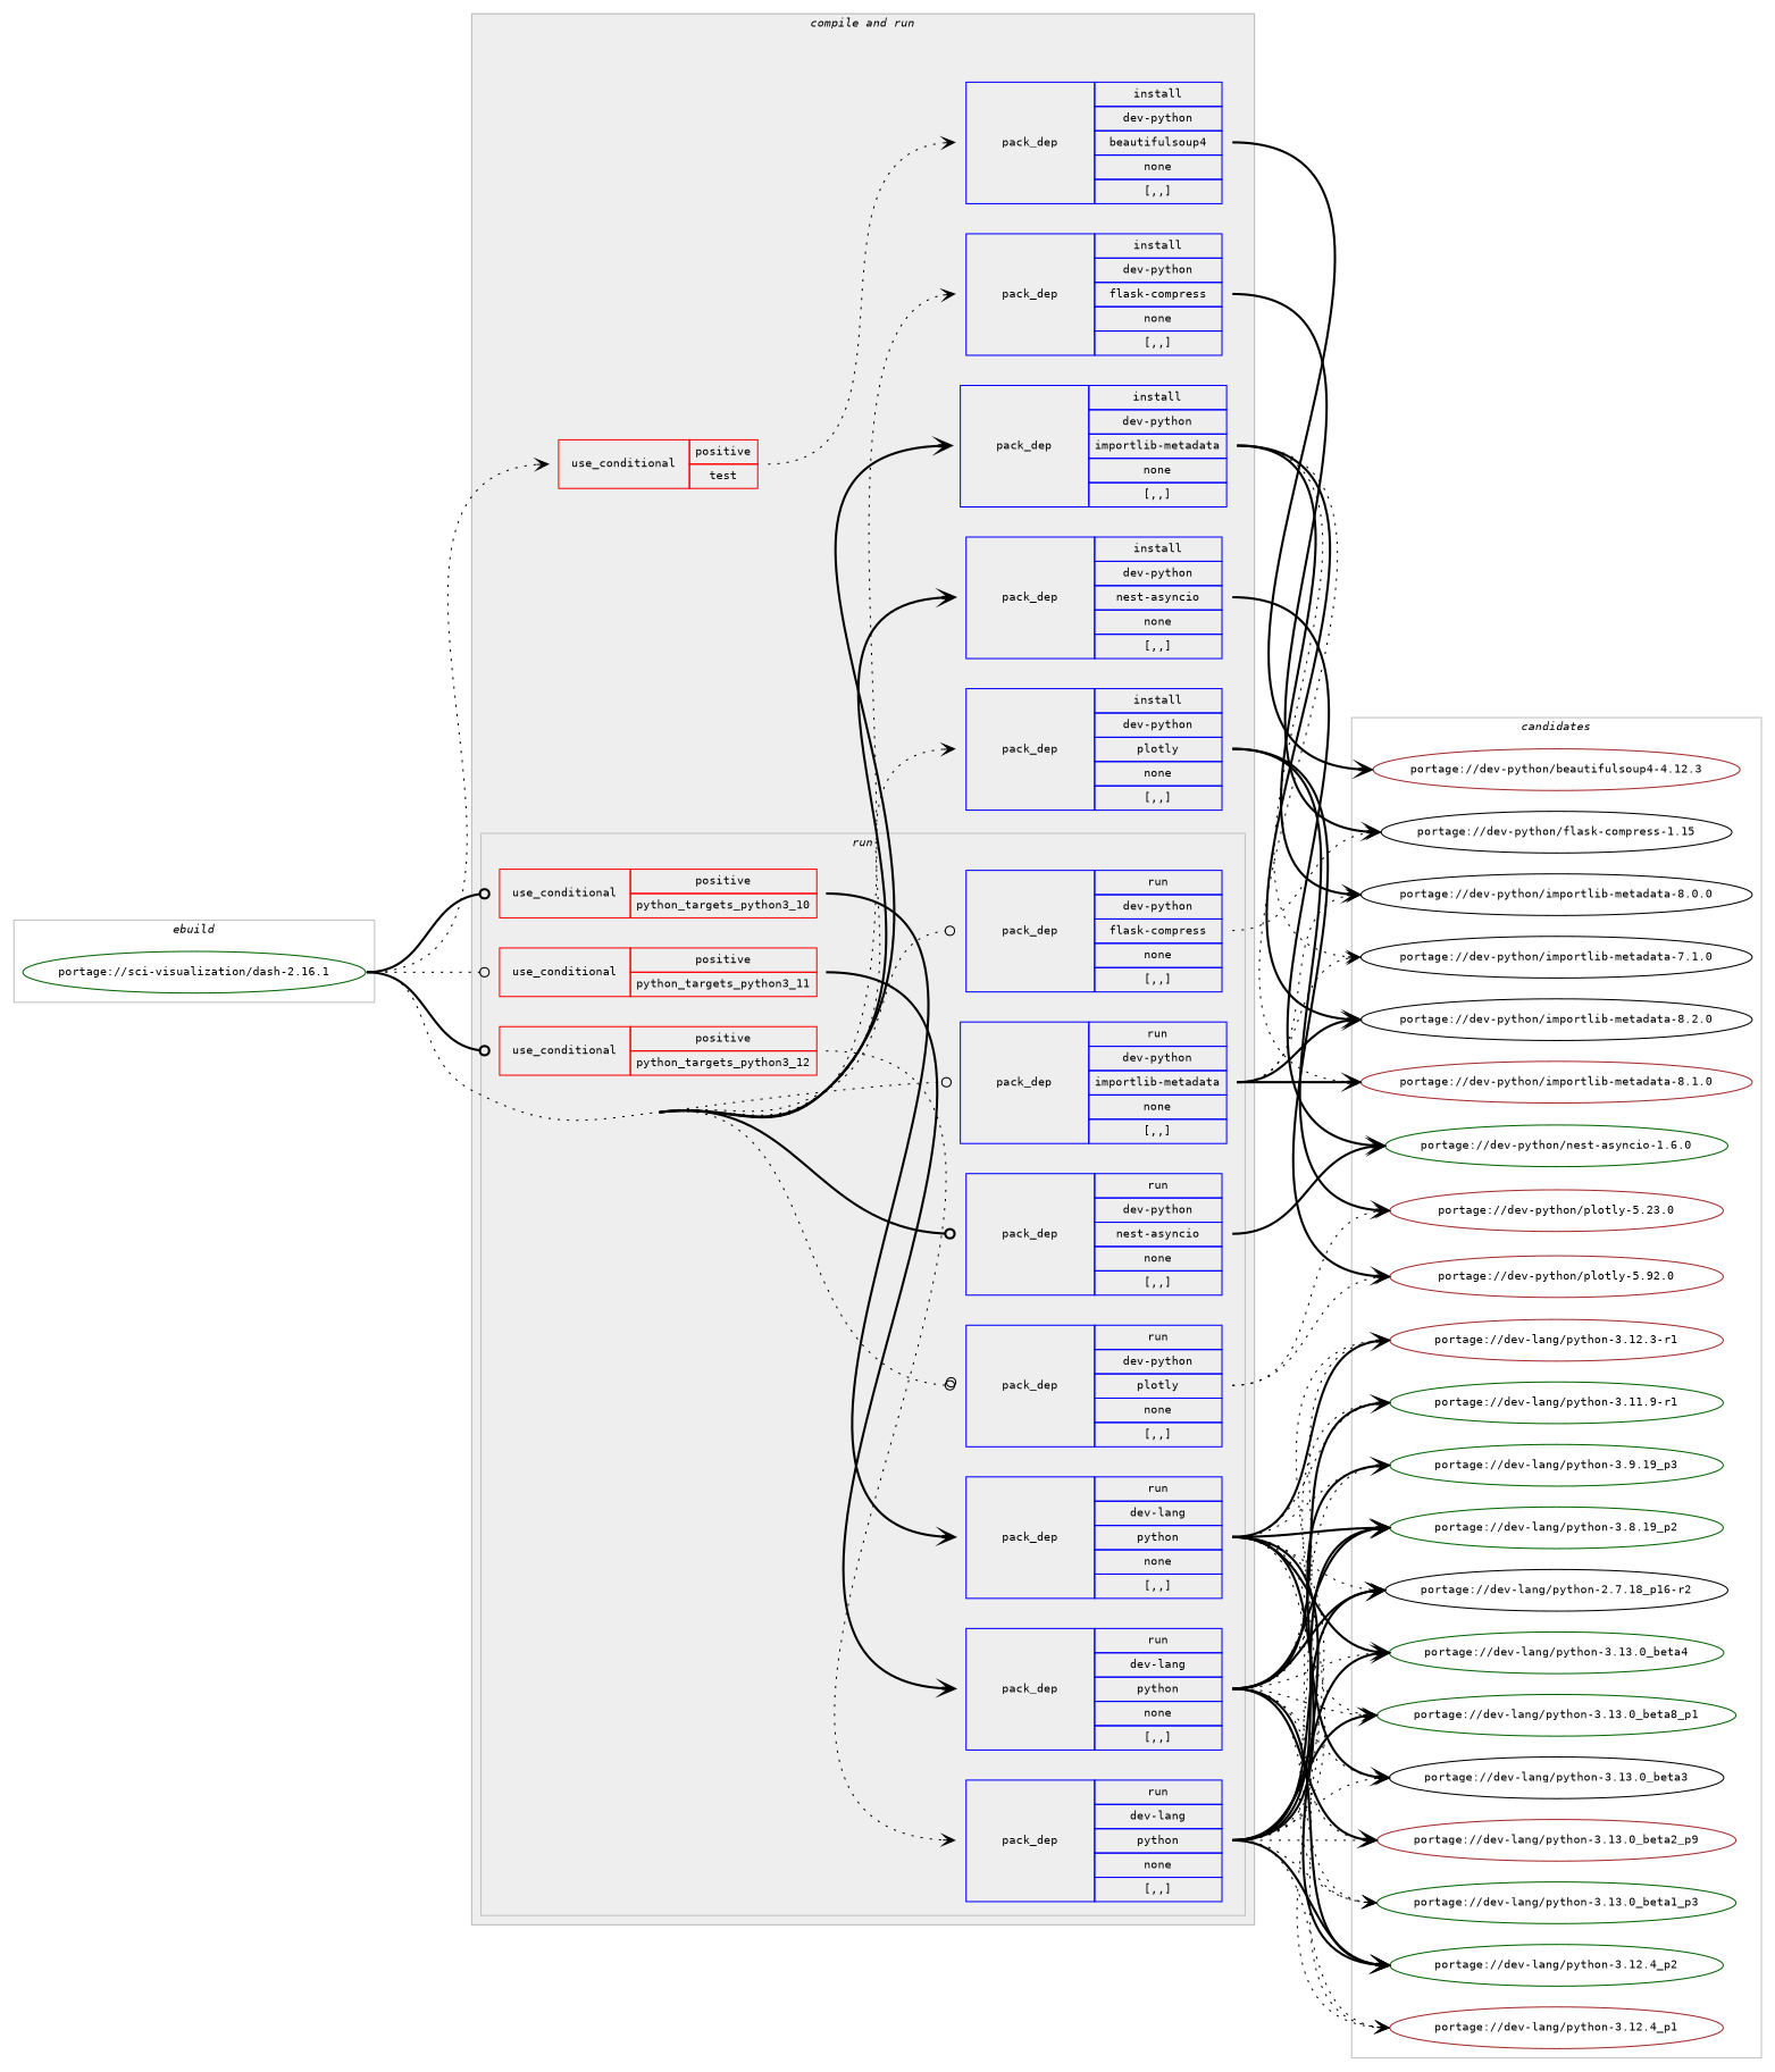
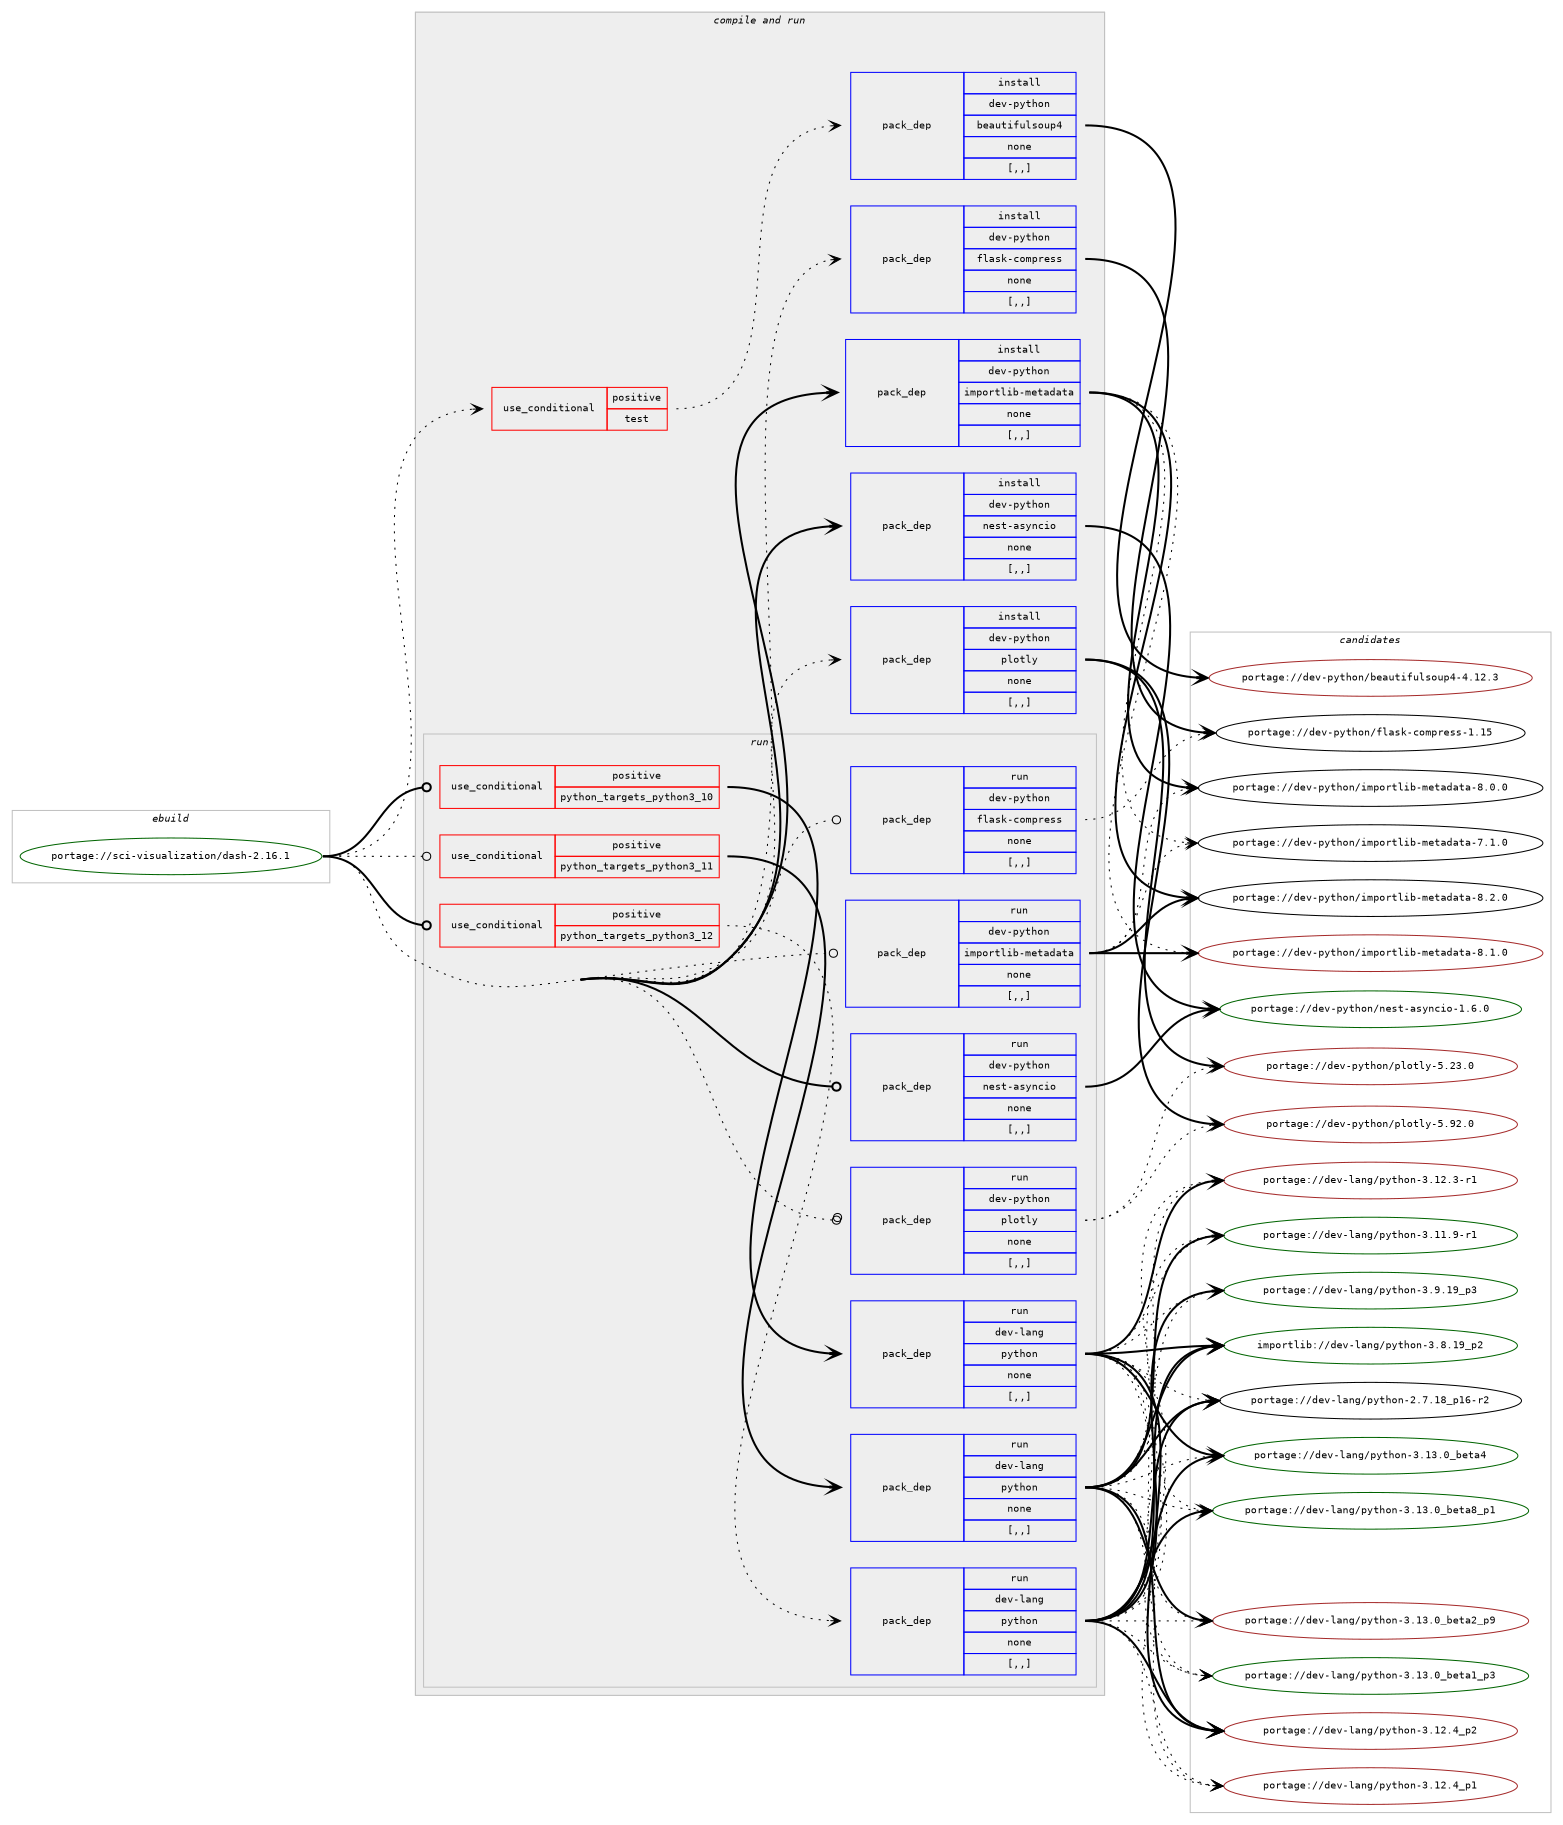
  digraph {
    compound=true
    concentrate=true
    fontname="DejaVu Sans Mono"
    fontsize=10
    newrank=true
    rankdir=LR
    ranksep=1.5
    node [color=blue fontname="DejaVu Sans Mono" fontsize=10]
    edge [arrowhead=vee fontname="DejaVu Sans Mono" headport=w style=dotted tailport=e weight=100]
    n1 [color=darkgreen label="portage://sci-visualization/dash-2.16.1" width=4]
    n2 [label=<<TABLE BORDER="0" CELLBORDER="1" CELLSPACING="0" CELLPADDING="4" WIDTH="220"><TR><TD ROWSPAN="6" CELLPADDING="30">pack_dep</TD></TR><TR><TD WIDTH="110">install</TD></TR><TR><TD>dev-python</TD></TR><TR><TD>beautifulsoup4</TD></TR><TR><TD>none</TD></TR><TR><TD>[,,]</TD></TR></TABLE>> shape=none]
    n3 [color=red label=<<TABLE BORDER="0" CELLBORDER="1" CELLSPACING="0" CELLPADDING="4"><TR><TD ROWSPAN="3" CELLPADDING="10">use_conditional</TD></TR><TR><TD>positive</TD></TR><TR><TD>test</TD></TR></TABLE>> shape=none]
    n4 [label=<<TABLE BORDER="0" CELLBORDER="1" CELLSPACING="0" CELLPADDING="4" WIDTH="220"><TR><TD ROWSPAN="6" CELLPADDING="30">pack_dep</TD></TR><TR><TD WIDTH="110">install</TD></TR><TR><TD>dev-python</TD></TR><TR><TD>flask-compress</TD></TR><TR><TD>none</TD></TR><TR><TD>[,,]</TD></TR></TABLE>> shape=none]
    n5 [label=<<TABLE BORDER="0" CELLBORDER="1" CELLSPACING="0" CELLPADDING="4" WIDTH="220"><TR><TD ROWSPAN="6" CELLPADDING="30">pack_dep</TD></TR><TR><TD WIDTH="110">install</TD></TR><TR><TD>dev-python</TD></TR><TR><TD>importlib-metadata</TD></TR><TR><TD>none</TD></TR><TR><TD>[,,]</TD></TR></TABLE>> shape=none]
    n6 [label=<<TABLE BORDER="0" CELLBORDER="1" CELLSPACING="0" CELLPADDING="4" WIDTH="220"><TR><TD ROWSPAN="6" CELLPADDING="30">pack_dep</TD></TR><TR><TD WIDTH="110">install</TD></TR><TR><TD>dev-python</TD></TR><TR><TD>nest-asyncio</TD></TR><TR><TD>none</TD></TR><TR><TD>[,,]</TD></TR></TABLE>> shape=none]
    n7 [label=<<TABLE BORDER="0" CELLBORDER="1" CELLSPACING="0" CELLPADDING="4" WIDTH="220"><TR><TD ROWSPAN="6" CELLPADDING="30">pack_dep</TD></TR><TR><TD WIDTH="110">install</TD></TR><TR><TD>dev-python</TD></TR><TR><TD>plotly</TD></TR><TR><TD>none</TD></TR><TR><TD>[,,]</TD></TR></TABLE>> shape=none]
    n8 [label=<<TABLE BORDER="0" CELLBORDER="1" CELLSPACING="0" CELLPADDING="4" WIDTH="220"><TR><TD ROWSPAN="6" CELLPADDING="30">pack_dep</TD></TR><TR><TD WIDTH="110">run</TD></TR><TR><TD>dev-lang</TD></TR><TR><TD>python</TD></TR><TR><TD>none</TD></TR><TR><TD>[,,]</TD></TR></TABLE>> shape=none]
    n9 [color=red label=<<TABLE BORDER="0" CELLBORDER="1" CELLSPACING="0" CELLPADDING="4"><TR><TD ROWSPAN="3" CELLPADDING="10">use_conditional</TD></TR><TR><TD>positive</TD></TR><TR><TD>python_targets_python3_10</TD></TR></TABLE>> shape=none]
    n10 [label=<<TABLE BORDER="0" CELLBORDER="1" CELLSPACING="0" CELLPADDING="4" WIDTH="220"><TR><TD ROWSPAN="6" CELLPADDING="30">pack_dep</TD></TR><TR><TD WIDTH="110">run</TD></TR><TR><TD>dev-lang</TD></TR><TR><TD>python</TD></TR><TR><TD>none</TD></TR><TR><TD>[,,]</TD></TR></TABLE>> shape=none]
    n11 [color=red label=<<TABLE BORDER="0" CELLBORDER="1" CELLSPACING="0" CELLPADDING="4"><TR><TD ROWSPAN="3" CELLPADDING="10">use_conditional</TD></TR><TR><TD>positive</TD></TR><TR><TD>python_targets_python3_11</TD></TR></TABLE>> shape=none]
    n12 [label=<<TABLE BORDER="0" CELLBORDER="1" CELLSPACING="0" CELLPADDING="4" WIDTH="220"><TR><TD ROWSPAN="6" CELLPADDING="30">pack_dep</TD></TR><TR><TD WIDTH="110">run</TD></TR><TR><TD>dev-lang</TD></TR><TR><TD>python</TD></TR><TR><TD>none</TD></TR><TR><TD>[,,]</TD></TR></TABLE>> shape=none]
    n13 [color=red label=<<TABLE BORDER="0" CELLBORDER="1" CELLSPACING="0" CELLPADDING="4"><TR><TD ROWSPAN="3" CELLPADDING="10">use_conditional</TD></TR><TR><TD>positive</TD></TR><TR><TD>python_targets_python3_12</TD></TR></TABLE>> shape=none]
    n14 [label=<<TABLE BORDER="0" CELLBORDER="1" CELLSPACING="0" CELLPADDING="4" WIDTH="220"><TR><TD ROWSPAN="6" CELLPADDING="30">pack_dep</TD></TR><TR><TD WIDTH="110">run</TD></TR><TR><TD>dev-python</TD></TR><TR><TD>flask-compress</TD></TR><TR><TD>none</TD></TR><TR><TD>[,,]</TD></TR></TABLE>> shape=none]
    n15 [label=<<TABLE BORDER="0" CELLBORDER="1" CELLSPACING="0" CELLPADDING="4" WIDTH="220"><TR><TD ROWSPAN="6" CELLPADDING="30">pack_dep</TD></TR><TR><TD WIDTH="110">run</TD></TR><TR><TD>dev-python</TD></TR><TR><TD>importlib-metadata</TD></TR><TR><TD>none</TD></TR><TR><TD>[,,]</TD></TR></TABLE>> shape=none]
    n16 [label=<<TABLE BORDER="0" CELLBORDER="1" CELLSPACING="0" CELLPADDING="4" WIDTH="220"><TR><TD ROWSPAN="6" CELLPADDING="30">pack_dep</TD></TR><TR><TD WIDTH="110">run</TD></TR><TR><TD>dev-python</TD></TR><TR><TD>nest-asyncio</TD></TR><TR><TD>none</TD></TR><TR><TD>[,,]</TD></TR></TABLE>> shape=none]
    n17 [label=<<TABLE BORDER="0" CELLBORDER="1" CELLSPACING="0" CELLPADDING="4" WIDTH="220"><TR><TD ROWSPAN="6" CELLPADDING="30">pack_dep</TD></TR><TR><TD WIDTH="110">run</TD></TR><TR><TD>dev-python</TD></TR><TR><TD>plotly</TD></TR><TR><TD>none</TD></TR><TR><TD>[,,]</TD></TR></TABLE>> shape=none]
    n18 [color=brown label="portage://dev-python/beautifulsoup4-4.12.3" width=4]
    n19 [color=black label="portage://dev-python/flask-compress-1.15" width=4]
    n20 [color=black label="portage://dev-python/importlib-metadata-8.2.0" width=4]
    n21 [color=brown label="portage://dev-python/importlib-metadata-8.1.0" width=4]
    n22 [color=black label="portage://dev-python/importlib-metadata-8.0.0" width=4]
    n23 [color=black label="portage://dev-python/importlib-metadata-7.1.0" width=4]
    n24 [color=darkgreen label="portage://dev-python/nest-asyncio-1.6.0" width=4]
    n25 [color=brown label="portage://dev-python/plotly-5.23.0" width=4]
    n26 [color=brown label="portage://dev-python/plotly-5.92.0" width=4]
    n27 [color=darkgreen label="portage://dev-lang/python-3.13.0_beta4" width=4]
    n28 [color=darkgreen label="portage://dev-lang/python-3.13.0_beta8_p1" width=4]
-   n29 [color=black label="portage://dev-lang/python-3.13.0_beta3" width=4]
    n30 [color=brown label="portage://dev-lang/python-3.13.0_beta2_p9" width=4]
    n31 [color=darkgreen label="portage://dev-lang/python-3.13.0_beta1_p3" width=4]
-   n32 [color=darkgreen label="portage://dev-lang/python-3.12.4_p2" width=4]
+   n32 [color=brown label="portage://dev-lang/python-3.12.4_p2" width=4]
    n33 [color=brown label="portage://dev-lang/python-3.12.4_p1" width=4]
    n34 [color=brown label="portage://dev-lang/python-3.12.3-r1" width=4]
    n35 [color=darkgreen label="portage://dev-lang/python-3.11.9-r1" width=4]
    n36 [color=darkgreen label="portage://dev-lang/python-3.9.19_p3" width=4]
-   n37 [color=darkgreen label="portage://dev-lang/python-3.8.19_p2" width=4]
+   n37 [color=darkgreen label="importlib://dev-lang/python-3.8.19_p2" width=4]
    n38 [color=black label="portage://dev-lang/python-2.7.18_p16-r2" width=4]
    subgraph cluster_1 {
      color=gray
      label=<<i>ebuild</i>>
      n1
    }
    subgraph cluster_2 {
      color=gray
      label=<<i>dependencies</i>>
      subgraph cluster_3 {
        color=gray
        fillcolor="#eeeeee"
        label=<<i>compile</i>>
        style=filled
        subgraph sub_4 {
          color=gray
          fillcolor="#eeeeee"
          label=<<i>compile</i>>
          style=filled
          n3
          subgraph sub_5 {
            color=gray
            fillcolor="#eeeeee"
            label=<<i>compile</i>>
            style=filled
            n2
          }
        }
        subgraph sub_6 {
          color=gray
          fillcolor="#eeeeee"
          label=<<i>compile</i>>
          style=filled
          n4
        }
        subgraph sub_7 {
          color=gray
          fillcolor="#eeeeee"
          label=<<i>compile</i>>
          style=filled
          n5
        }
        subgraph sub_8 {
          color=gray
          fillcolor="#eeeeee"
          label=<<i>compile</i>>
          style=filled
          n6
        }
        subgraph sub_9 {
          color=gray
          fillcolor="#eeeeee"
          label=<<i>compile</i>>
          style=filled
          n7
        }
      }
      subgraph cluster_10 {
        color=gray
        fillcolor="#eeeeee"
        label=<<i>compile and run</i>>
        style=filled
      }
      subgraph cluster_11 {
        color=gray
        fillcolor="#eeeeee"
        label=<<i>run</i>>
        style=filled
        subgraph sub_12 {
          color=gray
          fillcolor="#eeeeee"
          label=<<i>run</i>>
          style=filled
          n9
          subgraph sub_13 {
            color=gray
            fillcolor="#eeeeee"
            label=<<i>run</i>>
            style=filled
            n8
          }
        }
        subgraph sub_14 {
          color=gray
          fillcolor="#eeeeee"
          label=<<i>run</i>>
          style=filled
          n11
          subgraph sub_15 {
            color=gray
            fillcolor="#eeeeee"
            label=<<i>run</i>>
            style=filled
            n10
          }
        }
        subgraph sub_16 {
          color=gray
          fillcolor="#eeeeee"
          label=<<i>run</i>>
          style=filled
          n13
          subgraph sub_17 {
            color=gray
            fillcolor="#eeeeee"
            label=<<i>run</i>>
            style=filled
            n12
          }
        }
        subgraph sub_18 {
          color=gray
          fillcolor="#eeeeee"
          label=<<i>run</i>>
          style=filled
          n14
        }
        subgraph sub_19 {
          color=gray
          fillcolor="#eeeeee"
          label=<<i>run</i>>
          style=filled
          n15
        }
        subgraph sub_20 {
          color=gray
          fillcolor="#eeeeee"
          label=<<i>run</i>>
          style=filled
          n16
        }
        subgraph sub_21 {
          color=gray
          fillcolor="#eeeeee"
          label=<<i>run</i>>
          style=filled
          n17
        }
      }
    }
    subgraph cluster_22 {
      color=gray
      label=<<i>candidates</i>>
      rank=same
      subgraph sub_23 {
        color=black
        label=<<i>candidates</i>>
        nodesep=1
        rank=same
        n18
      }
      subgraph sub_24 {
        color=black
        label=<<i>candidates</i>>
        nodesep=1
        rank=same
        n19
      }
      subgraph sub_25 {
        color=black
        label=<<i>candidates</i>>
        nodesep=1
        rank=same
        n20
        n21
        n22
        n23
      }
      subgraph sub_26 {
        color=black
        label=<<i>candidates</i>>
        nodesep=1
        rank=same
        n24
      }
      subgraph sub_27 {
        color=black
        label=<<i>candidates</i>>
        nodesep=1
        rank=same
        n25
        n26
      }
      subgraph sub_28 {
        color=black
        label=<<i>candidates</i>>
        nodesep=1
        rank=same
        n27
        n28
-       n29
        n30
        n31
        n32
        n33
        n34
        n35
        n36
        n37
        n38
      }
      subgraph sub_29 {
        color=black
        label=<<i>candidates</i>>
        nodesep=1
        rank=same
        n27
        n28
-       n29
        n30
        n31
        n32
        n33
        n34
        n35
        n36
        n37
        n38
      }
      subgraph sub_30 {
        color=black
        label=<<i>candidates</i>>
        nodesep=1
        rank=same
        n27
        n28
-       n29
        n30
        n31
        n32
        n33
        n34
        n35
        n36
        n37
        n38
      }
      subgraph sub_31 {
        color=black
        label=<<i>candidates</i>>
        nodesep=1
        rank=same
        n19
      }
      subgraph sub_32 {
        color=black
        label=<<i>candidates</i>>
        nodesep=1
        rank=same
        n20
        n21
        n22
        n23
      }
      subgraph sub_33 {
        color=black
        label=<<i>candidates</i>>
        nodesep=1
        rank=same
        n24
      }
      subgraph sub_34 {
        color=black
        label=<<i>candidates</i>>
        nodesep=1
        rank=same
        n25
        n26
      }
    }
    n1 -> n3 [weight=20]
    n1 -> n4 [weight=20]
    n1 -> n5 [style=bold weight=20]
    n1 -> n6 [style=bold weight=20]
    n1 -> n7 [weight=20]
    n1 -> n9 [arrowhead=odot style=bold weight=20]
    n1 -> n11 [arrowhead=odot weight=20]
    n1 -> n13 [arrowhead=odot style=bold weight=20]
    n1 -> n14 [arrowhead=odot weight=20]
    n1 -> n15 [arrowhead=odot weight=20]
    n1 -> n16 [arrowhead=odot style=bold weight=20]
    n1 -> n17 [arrowhead=odot weight=20]
    n2 -> n18 [style=bold]
    n3 -> n2 [weight=20]
    n4 -> n19 [style=bold]
    n5 -> n20 [style=bold]
    n5 -> n21
    n5 -> n22 [style=bold]
    n5 -> n23
    n6 -> n24 [style=bold]
    n7 -> n25 [style=bold]
    n7 -> n26 [style=bold]
    n8 -> n27 [style=bold]
    n8 -> n28
-   n8 -> n29 [style=bold]
    n8 -> n30
    n8 -> n31
    n8 -> n32 [style=bold]
    n8 -> n33
    n8 -> n34 [style=bold]
    n8 -> n35
    n8 -> n36
    n8 -> n37 [style=bold]
    n8 -> n38
    n9 -> n8 [style=bold weight=20]
    n10 -> n27
    n10 -> n28
-   n10 -> n29
    n10 -> n30 [style=bold]
    n10 -> n31
    n10 -> n32 [style=bold]
    n10 -> n33
    n10 -> n34
    n10 -> n35 [style=bold]
    n10 -> n36
    n10 -> n37 [style=bold]
    n10 -> n38 [style=bold]
    n11 -> n10 [style=bold weight=20]
    n12 -> n27 [style=bold]
    n12 -> n28 [style=bold]
-   n12 -> n29
    n12 -> n30
    n12 -> n31
    n12 -> n32 [style=bold]
    n12 -> n33
    n12 -> n34
    n12 -> n35
    n12 -> n36 [style=bold]
    n12 -> n37 [style=bold]
    n12 -> n38 [style=bold]
    n13 -> n12 [weight=20]
    n14 -> n19
    n15 -> n20 [style=bold]
    n15 -> n21 [style=bold]
    n15 -> n22
    n15 -> n23
    n16 -> n24 [style=bold]
    n17 -> n25
    n17 -> n26
  }
